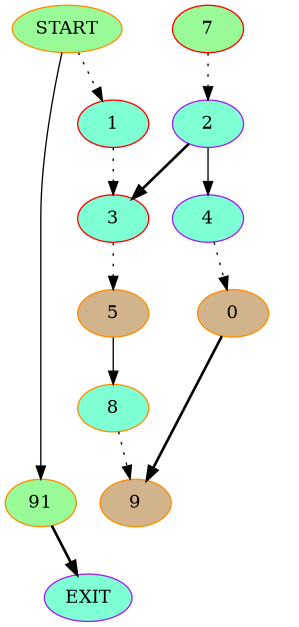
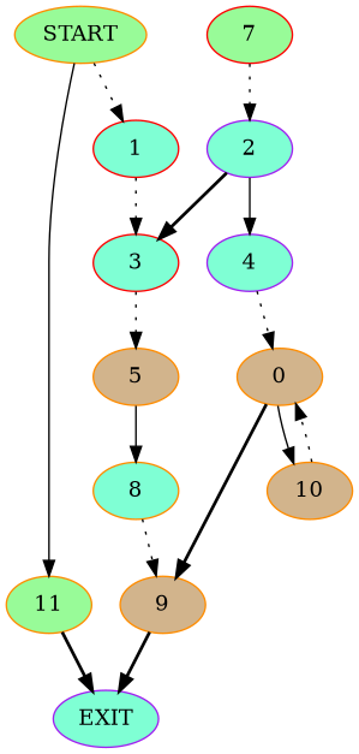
  digraph {
    node [color=darkorange fillcolor=aquamarine style=filled]
    edge [style=dotted]
    n1 [fillcolor=palegreen label=START]
    1 [color=red]
-   11 [fillcolor=palegreen label=91]
+   11 [fillcolor=palegreen]
    3 [color=red]
    n5 [color=purple label=EXIT]
    2 [color=purple]
    4 [color=purple]
    5 [fillcolor=tan]
    n9 [fillcolor=tan label=0]
    8
    9 [fillcolor=tan]
+   10 [fillcolor=tan]
    7 [color=red fillcolor=palegreen]
    n1 -> 1
    n1 -> 11 [style=solid]
    1 -> 3
    11 -> n5 [style=bold]
    3 -> 5
    2 -> 3 [style=bold]
    2 -> 4 [style=solid]
    4 -> n9
    5 -> 8 [style=solid]
    n9 -> 9 [style=bold]
+   n9 -> 10 [style=solid]
    8 -> 9
+   9 -> n5 [style=bold]
+   10 -> n9
    7 -> 2
  }
